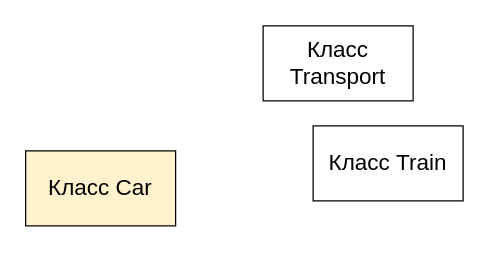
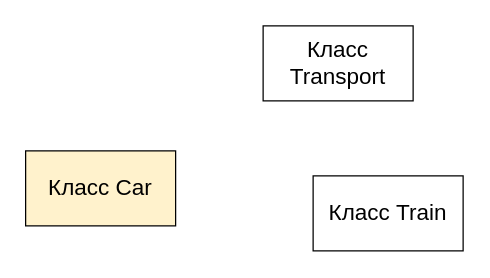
  <mxCell id="0" />
  <mxCell id="1" parent="0" />
  <mxCell id="2" value="&lt;span style=&quot;font-size: 18px;&quot;&gt;Класс Transport&lt;/span&gt;" style="rounded=0;whiteSpace=wrap;html=1;" vertex="1" parent="1"><mxGeometry x="210" y="20" width="120" height="60" as="geometry" /></mxCell>
  <mxCell id="3" value="&lt;font style=&quot;font-size: 18px;&quot;&gt;Класс Car&lt;/font&gt;" style="rounded=0;whiteSpace=wrap;html=1;fillColor=#fff2cc;" vertex="1" parent="1"><mxGeometry x="20" y="120" width="120" height="60" as="geometry" /></mxCell>
- <mxCell id="4" value="&lt;font style=&quot;font-size: 18px;&quot;&gt;Класс Train&lt;/font&gt;" style="rounded=0;whiteSpace=wrap;html=1;" vertex="1" parent="1"><mxGeometry x="250" y="100" width="120" height="60" as="geometry" /></mxCell>
+ <mxCell id="4" value="&lt;font style=&quot;font-size: 18px;&quot;&gt;Класс Train&lt;/font&gt;" style="rounded=0;whiteSpace=wrap;html=1;" vertex="1" parent="1"><mxGeometry x="250" y="140" width="120" height="60" as="geometry" /></mxCell>
